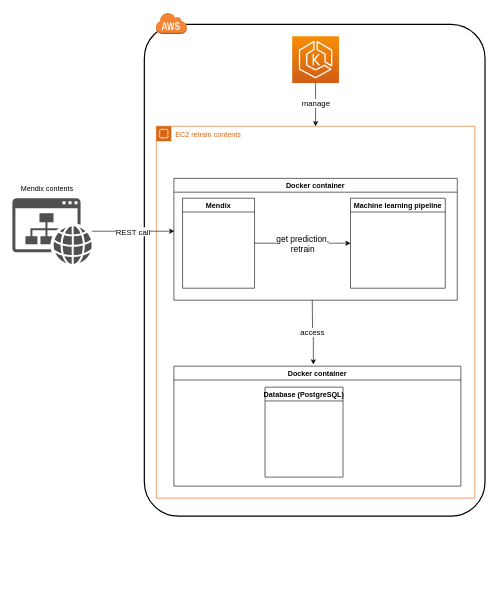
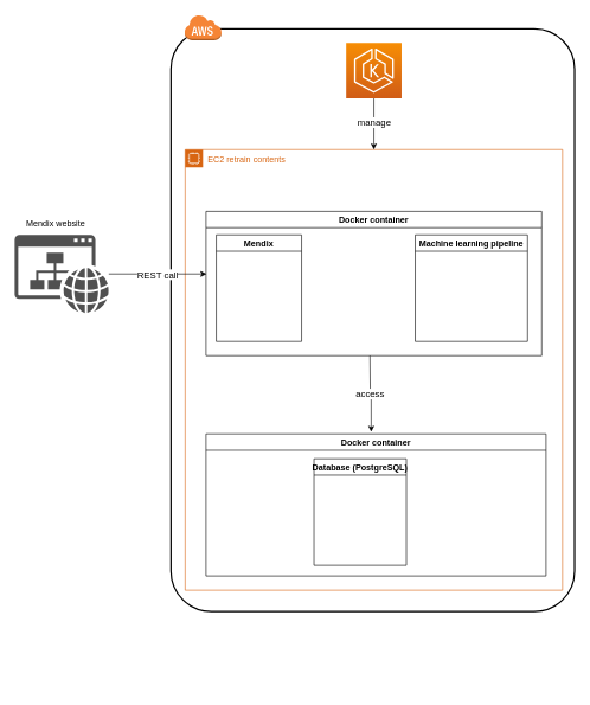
  <mxCell id="0" />
  <mxCell id="1" parent="0" />
  <mxCell id="2" value="" style="rounded=1;arcSize=10;dashed=0;fillColor=none;gradientColor=none;strokeWidth=2;" parent="1" vertex="1"><mxGeometry x="240" y="40" width="568" height="820" as="geometry" /></mxCell>
  <mxCell id="3" value="" style="group;container=1;" parent="1" vertex="1" connectable="0"><mxGeometry x="248" y="120" width="543" height="850" as="geometry" /></mxCell>
  <mxCell id="4" value="EC2 retrain contents" style="points=[[0,0],[0.25,0],[0.5,0],[0.75,0],[1,0],[1,0.25],[1,0.5],[1,0.75],[1,1],[0.75,1],[0.5,1],[0.25,1],[0,1],[0,0.75],[0,0.5],[0,0.25]];outlineConnect=0;gradientColor=none;html=1;whiteSpace=wrap;fontSize=12;fontStyle=0;shape=mxgraph.aws4.group;grIcon=mxgraph.aws4.group_ec2_instance_contents;strokeColor=#D86613;fillColor=none;verticalAlign=top;align=left;spacingLeft=30;fontColor=#D86613;dashed=0;" parent="3" vertex="1"><mxGeometry x="12" y="90" width="531" height="620" as="geometry" /></mxCell>
  <mxCell id="5" value="&lt;font style=&quot;font-size: 13px&quot;&gt;access&lt;/font&gt;" style="edgeStyle=orthogonalEdgeStyle;rounded=0;orthogonalLoop=1;jettySize=auto;html=1;entryX=0.486;entryY=-0.014;entryDx=0;entryDy=0;entryPerimeter=0;" edge="1" parent="3" target="12"><mxGeometry relative="1" as="geometry"><mxPoint x="272" y="380" as="sourcePoint" /></mxGeometry></mxCell>
  <mxCell id="6" value="Docker container" style="swimlane;" parent="3" vertex="1"><mxGeometry x="41.25" y="176.9" width="472.5" height="203.1" as="geometry" /></mxCell>
  <mxCell id="7" value="" style="shape=image;html=1;verticalAlign=top;verticalLabelPosition=bottom;labelBackgroundColor=#ffffff;imageAspect=0;aspect=fixed;image=https://cdn3.iconfinder.com/data/icons/social-media-2169/24/social_media_social_media_logo_docker-128.png" parent="6" vertex="1"><mxGeometry x="15.5" y="-26.898" width="49" height="49" as="geometry" /></mxCell>
- <mxCell id="8" style="edgeStyle=orthogonalEdgeStyle;rounded=0;orthogonalLoop=1;jettySize=auto;html=1;" edge="1" parent="3" source="10" target="11"><mxGeometry relative="1" as="geometry" /></mxCell>
- <mxCell id="9" value="&lt;font style=&quot;font-size: 14px&quot;&gt;get prediction,&lt;br&gt;retrain&lt;br&gt;&lt;/font&gt;" style="edgeLabel;html=1;align=center;verticalAlign=middle;resizable=0;points=[];" vertex="1" connectable="0" parent="8"><mxGeometry x="-0.225" y="2" relative="1" as="geometry"><mxPoint x="18" y="2" as="offset" /></mxGeometry></mxCell>
  <mxCell id="10" value="Mendix" style="swimlane;" parent="3" vertex="1"><mxGeometry x="55.75" y="210" width="120" height="150" as="geometry" /></mxCell>
  <mxCell id="11" value="Machine learning pipeline" style="swimlane;" parent="3" vertex="1"><mxGeometry x="335.75" y="210" width="158" height="150" as="geometry" /></mxCell>
  <mxCell id="12" value="Docker container" style="swimlane;" parent="3" vertex="1"><mxGeometry x="41.25" y="490" width="478.5" height="200" as="geometry" /></mxCell>
  <mxCell id="13" value="" style="shape=image;html=1;verticalAlign=top;verticalLabelPosition=bottom;labelBackgroundColor=#ffffff;imageAspect=0;aspect=fixed;image=https://cdn3.iconfinder.com/data/icons/social-media-2169/24/social_media_social_media_logo_docker-128.png" parent="12" vertex="1"><mxGeometry x="20" y="-30" width="49" height="49" as="geometry" /></mxCell>
  <mxCell id="14" value="Database (PostgreSQL)" style="swimlane;" vertex="1" parent="12"><mxGeometry x="152" y="35" width="130" height="150" as="geometry" /></mxCell>
  <mxCell id="15" value="" style="dashed=0;html=1;shape=mxgraph.aws3.cloud;fillColor=#F58536;gradientColor=none;dashed=0;" parent="1" vertex="1"><mxGeometry x="259" y="20" width="52" height="36" as="geometry" /></mxCell>
  <mxCell id="16" style="edgeStyle=orthogonalEdgeStyle;rounded=0;orthogonalLoop=1;jettySize=auto;html=1;" edge="1" parent="1" source="18" target="4"><mxGeometry relative="1" as="geometry" /></mxCell>
  <mxCell id="17" value="&lt;font style=&quot;font-size: 13px&quot;&gt;manage&lt;/font&gt;" style="edgeLabel;html=1;align=center;verticalAlign=middle;resizable=0;points=[];" vertex="1" connectable="0" parent="16"><mxGeometry x="-0.264" y="-4" relative="1" as="geometry"><mxPoint x="4" y="7" as="offset" /></mxGeometry></mxCell>
  <mxCell id="18" value="" style="sketch=0;points=[[0,0,0],[0.25,0,0],[0.5,0,0],[0.75,0,0],[1,0,0],[0,1,0],[0.25,1,0],[0.5,1,0],[0.75,1,0],[1,1,0],[0,0.25,0],[0,0.5,0],[0,0.75,0],[1,0.25,0],[1,0.5,0],[1,0.75,0]];outlineConnect=0;fontColor=#232F3E;gradientColor=#F78E04;gradientDirection=north;fillColor=#D05C17;strokeColor=#ffffff;dashed=0;verticalLabelPosition=bottom;verticalAlign=top;align=center;html=1;fontSize=12;fontStyle=0;aspect=fixed;shape=mxgraph.aws4.resourceIcon;resIcon=mxgraph.aws4.eks;" parent="1" vertex="1"><mxGeometry x="486.5" y="60" width="78" height="78" as="geometry" /></mxCell>
  <mxCell id="19" value="" style="group" parent="1" vertex="1" connectable="0"><mxGeometry x="20" y="300" width="132.45" height="140" as="geometry" /></mxCell>
  <mxCell id="20" value="" style="sketch=0;pointerEvents=1;shadow=0;dashed=0;html=1;strokeColor=none;fillColor=#505050;labelPosition=center;verticalLabelPosition=bottom;verticalAlign=top;outlineConnect=0;align=center;shape=mxgraph.office.concepts.website;" parent="19" vertex="1"><mxGeometry y="30" width="132.45" height="110" as="geometry" /></mxCell>
- <mxCell id="21" value="Mendix contents" style="text;html=1;strokeColor=none;fillColor=none;align=center;verticalAlign=middle;whiteSpace=wrap;rounded=0;" parent="19" vertex="1"><mxGeometry width="116" height="30" as="geometry" /></mxCell>
+ <mxCell id="21" value="Mendix website" style="text;html=1;strokeColor=none;fillColor=none;align=center;verticalAlign=middle;whiteSpace=wrap;rounded=0;" parent="19" vertex="1"><mxGeometry width="116" height="30" as="geometry" /></mxCell>
  <mxCell id="22" style="edgeStyle=orthogonalEdgeStyle;rounded=0;orthogonalLoop=1;jettySize=auto;html=1;" edge="1" parent="1" source="20"><mxGeometry relative="1" as="geometry"><mxPoint x="290" y="385" as="targetPoint" /></mxGeometry></mxCell>
  <mxCell id="23" value="&lt;font style=&quot;font-size: 13px&quot;&gt;REST call&lt;/font&gt;" style="edgeLabel;html=1;align=center;verticalAlign=middle;resizable=0;points=[];" vertex="1" connectable="0" parent="22"><mxGeometry x="-0.021" relative="1" as="geometry"><mxPoint as="offset" /></mxGeometry></mxCell>
